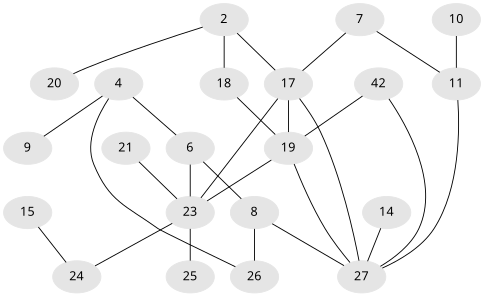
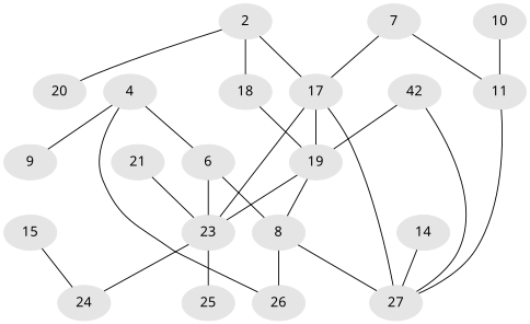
  graph {
    fontname="Noto Sans"
    node [color=gray90 fontname="Noto Sans" style=filled]
    edge [fontname="Noto Sans" weight=1.0]
    2
    17
    18
    20
    23
    27
    19
    4
    6
    9
    26
    8
    24
    25
    7
    11
    10
    n18 [label=42]
    14
    15
    21
    2 -- 17
    2 -- 18 [weight=2.0]
    2 -- 20
    17 -- 23 [weight=2.0]
    17 -- 27
    17 -- 19
    18 -- 19
    23 -- 24
    23 -- 25
    19 -- 23
-   19 -- 27
+   19 -- 8
    4 -- 6
    4 -- 9
    4 -- 26
    6 -- 23 [weight=2.0]
    6 -- 8
    8 -- 27
    8 -- 26
    7 -- 17
    7 -- 11
    11 -- 27
    10 -- 11
    n18 -- 27
    n18 -- 19
    14 -- 27
    15 -- 24
    21 -- 23
  }
